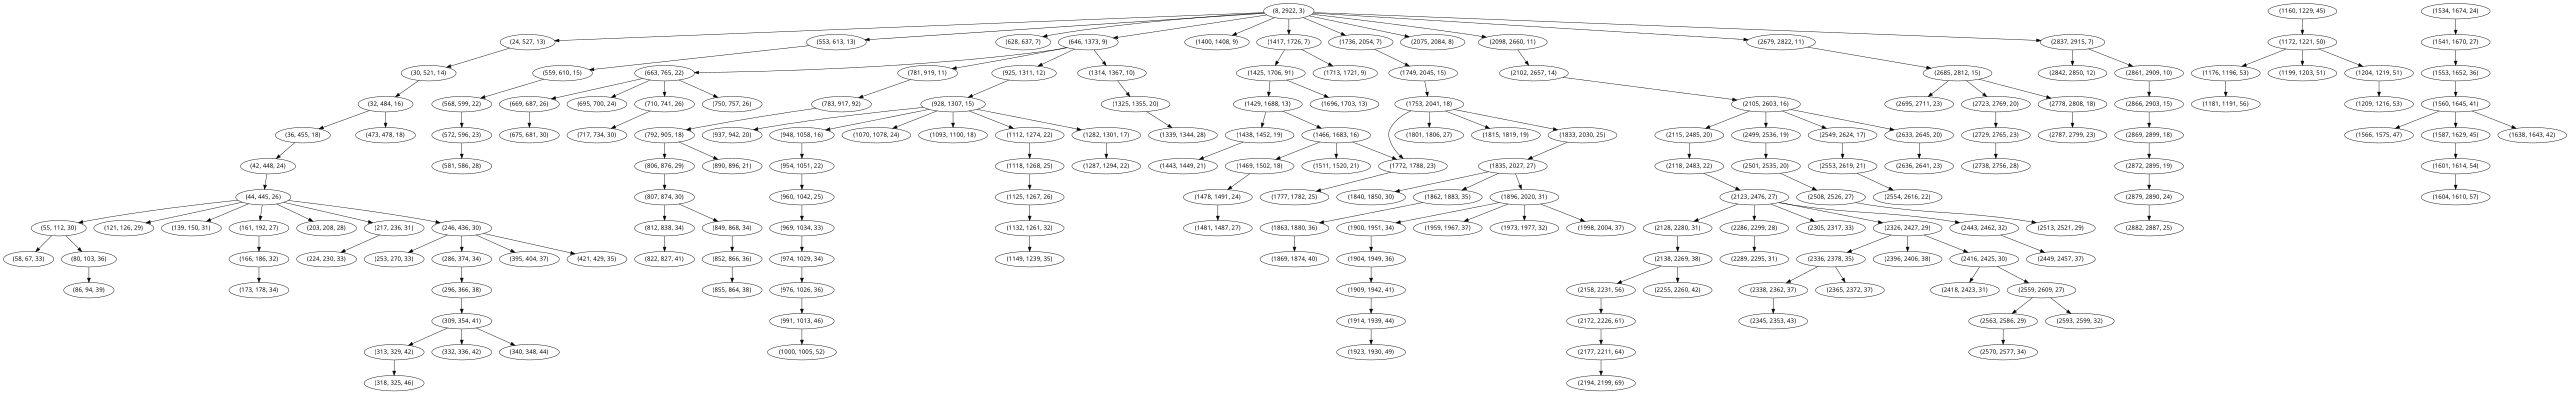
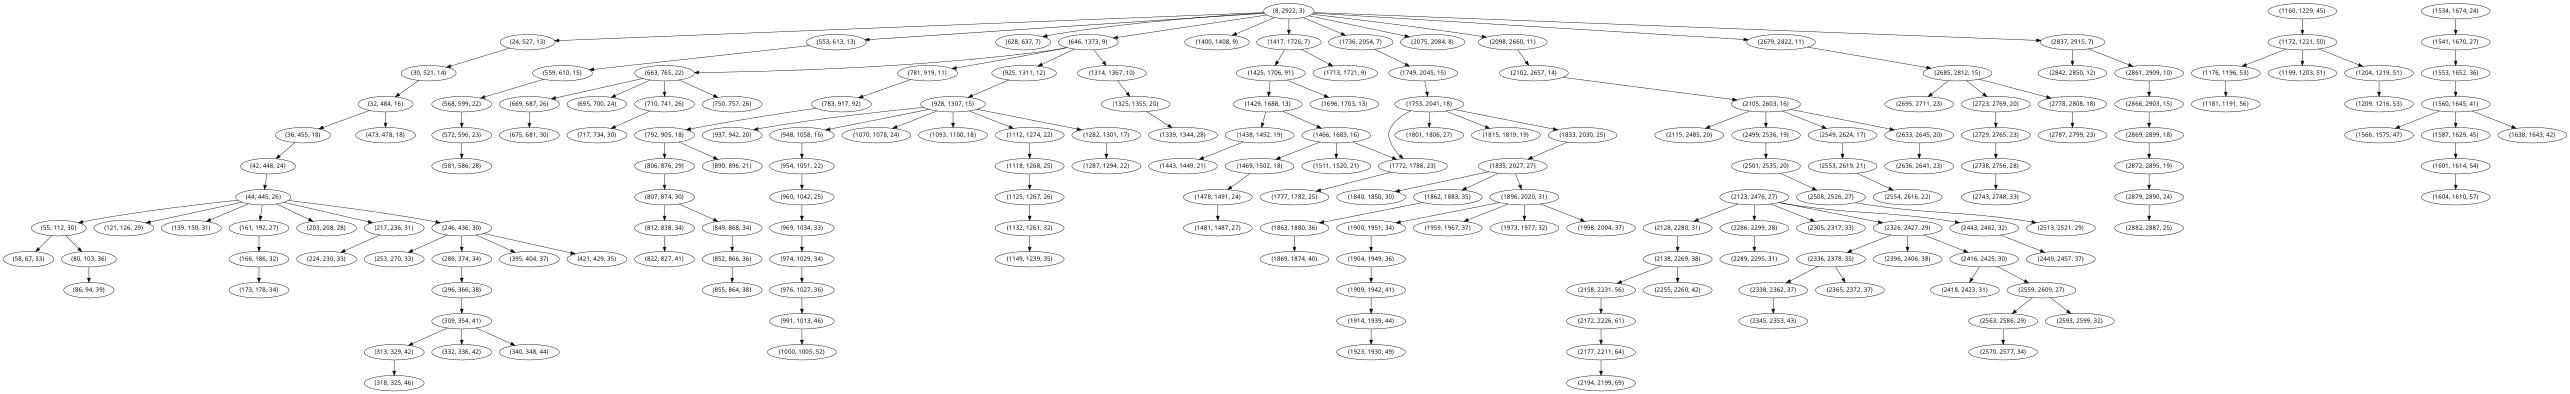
  digraph {
    fontname="Noto Sans"
    node [fontname="Noto Sans"]
    edge [fontname="Noto Sans"]
    "(8, 2922, 3)"
    "(24, 527, 13)"
    "(553, 613, 13)"
    "(628, 637, 7)"
    "(646, 1373, 9)"
    "(1400, 1408, 9)"
    "(1417, 1726, 7)"
    "(1736, 2054, 7)"
    "(2075, 2084, 8)"
    "(2098, 2660, 11)"
    "(2679, 2822, 11)"
    "(2837, 2915, 7)"
    "(30, 521, 14)"
    "(559, 610, 15)"
    "(663, 765, 22)"
    "(781, 919, 11)"
    "(925, 1311, 12)"
    "(1314, 1367, 10)"
    n19 [label="(1425, 1706, 91)"]
    "(1713, 1721, 9)"
    "(1749, 2045, 15)"
    "(2102, 2657, 14)"
    "(2685, 2812, 15)"
    "(2842, 2850, 12)"
    "(2861, 2909, 10)"
    "(32, 484, 16)"
    "(36, 455, 18)"
    "(473, 478, 18)"
    "(42, 448, 24)"
    "(44, 445, 26)"
    "(55, 112, 30)"
    "(121, 126, 29)"
    "(139, 150, 31)"
    "(161, 192, 27)"
    "(203, 208, 28)"
    "(217, 236, 31)"
    "(246, 436, 30)"
    "(58, 67, 33)"
    "(80, 103, 36)"
    "(166, 186, 32)"
    "(224, 230, 33)"
    "(253, 270, 33)"
    "(286, 374, 34)"
    "(395, 404, 37)"
    "(421, 429, 35)"
    "(86, 94, 39)"
    "(173, 178, 34)"
    "(296, 366, 38)"
    "(309, 354, 41)"
    "(313, 329, 42)"
    "(332, 336, 42)"
    "(340, 348, 44)"
    "(318, 325, 46)"
    "(568, 599, 22)"
    "(572, 596, 23)"
    "(581, 586, 28)"
    "(669, 687, 26)"
    "(695, 700, 24)"
    "(710, 741, 26)"
    "(750, 757, 26)"
    n61 [label="(783, 917, 92)"]
    "(928, 1307, 15)"
    "(1325, 1355, 20)"
    "(675, 681, 30)"
    "(717, 734, 30)"
    "(792, 905, 18)"
    "(806, 876, 29)"
    "(890, 896, 21)"
    "(807, 874, 30)"
    "(812, 838, 34)"
    "(849, 868, 34)"
    "(822, 827, 41)"
    "(852, 866, 36)"
    "(855, 864, 38)"
    "(937, 942, 20)"
    "(948, 1058, 16)"
    "(1070, 1078, 24)"
    "(1093, 1100, 18)"
    "(1112, 1274, 22)"
    "(1282, 1301, 17)"
    "(954, 1051, 22)"
    "(1118, 1268, 25)"
    "(1287, 1294, 22)"
    "(960, 1042, 25)"
    "(969, 1034, 33)"
    "(974, 1029, 34)"
-   "(976, 1026, 36)"
+   "(976, 1026, 36)" [label="(976, 1027, 36)"]
    "(991, 1013, 46)"
    "(1000, 1005, 52)"
    "(1125, 1267, 26)"
    "(1132, 1261, 32)"
    "(1149, 1239, 35)"
    "(1160, 1229, 45)"
    "(1172, 1221, 50)"
    "(1176, 1196, 53)"
    "(1199, 1203, 51)"
    "(1204, 1219, 51)"
    "(1181, 1191, 56)"
    "(1209, 1216, 53)"
    "(1339, 1344, 28)"
    "(1429, 1688, 13)"
    "(1696, 1703, 13)"
    "(1438, 1452, 19)"
    "(1466, 1683, 16)"
    "(1443, 1449, 21)"
    "(1469, 1502, 18)"
    "(1511, 1520, 21)"
    "(1772, 1788, 23)"
    "(1478, 1491, 24)"
    "(1534, 1674, 24)"
    "(1541, 1670, 27)"
    "(1481, 1487, 27)"
    "(1553, 1652, 36)"
    "(1560, 1645, 41)"
    "(1566, 1575, 47)"
    "(1587, 1629, 45)"
    "(1638, 1643, 42)"
    "(1601, 1614, 54)"
    "(1604, 1610, 57)"
    "(1753, 2041, 18)"
    "(1801, 1806, 27)"
    "(1815, 1819, 19)"
    "(1833, 2030, 25)"
    "(1777, 1782, 25)"
    "(1835, 2027, 27)"
    "(1840, 1850, 30)"
    "(1862, 1883, 35)"
    "(1896, 2020, 31)"
    "(1863, 1880, 36)"
    "(1900, 1951, 34)"
    "(1959, 1967, 37)"
    "(1973, 1977, 32)"
    "(1998, 2004, 37)"
    "(1869, 1874, 40)"
    "(1904, 1949, 36)"
    "(1909, 1942, 41)"
    "(1914, 1939, 44)"
    "(1923, 1930, 49)"
    n139 [label="(2105, 2603, 16)"]
    "(2115, 2485, 20)"
    "(2499, 2536, 19)"
    "(2549, 2624, 17)"
    "(2633, 2645, 20)"
-   "(2118, 2483, 22)"
    "(2501, 2535, 20)"
    "(2553, 2619, 21)"
    "(2636, 2641, 23)"
    "(2123, 2476, 27)"
    "(2128, 2280, 31)"
    "(2286, 2299, 28)"
    "(2305, 2317, 33)"
    "(2326, 2427, 29)"
    "(2443, 2462, 32)"
    "(2138, 2269, 38)"
    "(2289, 2295, 31)"
    "(2336, 2378, 35)"
    "(2396, 2406, 38)"
    "(2416, 2425, 30)"
    "(2449, 2457, 37)"
    "(2158, 2231, 56)"
    "(2255, 2260, 42)"
    "(2172, 2226, 61)"
    "(2177, 2211, 64)"
    "(2194, 2199, 69)"
    "(2338, 2362, 37)"
    "(2365, 2372, 37)"
    "(2418, 2423, 31)"
    "(2559, 2609, 27)"
    "(2345, 2353, 43)"
    "(2508, 2526, 27)"
    "(2513, 2521, 29)"
    "(2554, 2616, 22)"
    "(2563, 2586, 29)"
    "(2593, 2599, 32)"
    "(2570, 2577, 34)"
    "(2695, 2711, 23)"
    "(2723, 2769, 20)"
    "(2778, 2808, 18)"
    "(2729, 2765, 23)"
    "(2787, 2799, 23)"
    "(2738, 2756, 28)"
+   "(2743, 2748, 33)"
    "(2866, 2903, 15)"
    "(2869, 2899, 18)"
    "(2872, 2895, 19)"
    "(2879, 2890, 24)"
    "(2882, 2887, 25)"
    "(8, 2922, 3)" -> "(24, 527, 13)"
    "(8, 2922, 3)" -> "(553, 613, 13)"
    "(8, 2922, 3)" -> "(628, 637, 7)"
    "(8, 2922, 3)" -> "(646, 1373, 9)"
    "(8, 2922, 3)" -> "(1400, 1408, 9)"
    "(8, 2922, 3)" -> "(1417, 1726, 7)"
    "(8, 2922, 3)" -> "(1736, 2054, 7)"
    "(8, 2922, 3)" -> "(2075, 2084, 8)"
    "(8, 2922, 3)" -> "(2098, 2660, 11)"
    "(8, 2922, 3)" -> "(2679, 2822, 11)"
    "(8, 2922, 3)" -> "(2837, 2915, 7)"
    "(24, 527, 13)" -> "(30, 521, 14)"
    "(553, 613, 13)" -> "(559, 610, 15)"
    "(646, 1373, 9)" -> "(663, 765, 22)"
    "(646, 1373, 9)" -> "(781, 919, 11)"
    "(646, 1373, 9)" -> "(925, 1311, 12)"
    "(646, 1373, 9)" -> "(1314, 1367, 10)"
    "(1417, 1726, 7)" -> n19
    "(1417, 1726, 7)" -> "(1713, 1721, 9)"
    "(1736, 2054, 7)" -> "(1749, 2045, 15)"
    "(2098, 2660, 11)" -> "(2102, 2657, 14)"
    "(2679, 2822, 11)" -> "(2685, 2812, 15)"
    "(2837, 2915, 7)" -> "(2842, 2850, 12)"
    "(2837, 2915, 7)" -> "(2861, 2909, 10)"
    "(30, 521, 14)" -> "(32, 484, 16)"
    "(559, 610, 15)" -> "(568, 599, 22)"
    "(663, 765, 22)" -> "(669, 687, 26)"
    "(663, 765, 22)" -> "(695, 700, 24)"
    "(663, 765, 22)" -> "(710, 741, 26)"
    "(663, 765, 22)" -> "(750, 757, 26)"
    "(781, 919, 11)" -> n61
    "(925, 1311, 12)" -> "(928, 1307, 15)"
    "(1314, 1367, 10)" -> "(1325, 1355, 20)"
    n19 -> "(1429, 1688, 13)"
    n19 -> "(1696, 1703, 13)"
    "(1749, 2045, 15)" -> "(1753, 2041, 18)"
    "(2102, 2657, 14)" -> n139
    "(2685, 2812, 15)" -> "(2695, 2711, 23)"
    "(2685, 2812, 15)" -> "(2723, 2769, 20)"
    "(2685, 2812, 15)" -> "(2778, 2808, 18)"
    "(2861, 2909, 10)" -> "(2866, 2903, 15)"
    "(32, 484, 16)" -> "(36, 455, 18)"
    "(32, 484, 16)" -> "(473, 478, 18)"
    "(36, 455, 18)" -> "(42, 448, 24)"
    "(42, 448, 24)" -> "(44, 445, 26)"
    "(44, 445, 26)" -> "(55, 112, 30)"
    "(44, 445, 26)" -> "(121, 126, 29)"
    "(44, 445, 26)" -> "(139, 150, 31)"
    "(44, 445, 26)" -> "(161, 192, 27)"
    "(44, 445, 26)" -> "(203, 208, 28)"
    "(44, 445, 26)" -> "(217, 236, 31)"
    "(44, 445, 26)" -> "(246, 436, 30)"
    "(55, 112, 30)" -> "(58, 67, 33)"
    "(55, 112, 30)" -> "(80, 103, 36)"
    "(161, 192, 27)" -> "(166, 186, 32)"
    "(217, 236, 31)" -> "(224, 230, 33)"
    "(246, 436, 30)" -> "(253, 270, 33)"
    "(246, 436, 30)" -> "(286, 374, 34)"
    "(246, 436, 30)" -> "(395, 404, 37)"
    "(246, 436, 30)" -> "(421, 429, 35)"
    "(80, 103, 36)" -> "(86, 94, 39)"
    "(166, 186, 32)" -> "(173, 178, 34)"
    "(286, 374, 34)" -> "(296, 366, 38)"
    "(296, 366, 38)" -> "(309, 354, 41)"
    "(309, 354, 41)" -> "(313, 329, 42)"
    "(309, 354, 41)" -> "(332, 336, 42)"
    "(309, 354, 41)" -> "(340, 348, 44)"
    "(313, 329, 42)" -> "(318, 325, 46)"
    "(568, 599, 22)" -> "(572, 596, 23)"
    "(572, 596, 23)" -> "(581, 586, 28)"
    "(669, 687, 26)" -> "(675, 681, 30)"
    "(710, 741, 26)" -> "(717, 734, 30)"
    n61 -> "(792, 905, 18)"
    "(928, 1307, 15)" -> "(937, 942, 20)"
    "(928, 1307, 15)" -> "(948, 1058, 16)"
    "(928, 1307, 15)" -> "(1070, 1078, 24)"
    "(928, 1307, 15)" -> "(1093, 1100, 18)"
    "(928, 1307, 15)" -> "(1112, 1274, 22)"
    "(928, 1307, 15)" -> "(1282, 1301, 17)"
    "(1325, 1355, 20)" -> "(1339, 1344, 28)"
    "(792, 905, 18)" -> "(806, 876, 29)"
    "(792, 905, 18)" -> "(890, 896, 21)"
    "(806, 876, 29)" -> "(807, 874, 30)"
    "(807, 874, 30)" -> "(812, 838, 34)"
    "(807, 874, 30)" -> "(849, 868, 34)"
    "(812, 838, 34)" -> "(822, 827, 41)"
    "(849, 868, 34)" -> "(852, 866, 36)"
    "(852, 866, 36)" -> "(855, 864, 38)"
    "(948, 1058, 16)" -> "(954, 1051, 22)"
    "(1112, 1274, 22)" -> "(1118, 1268, 25)"
    "(1282, 1301, 17)" -> "(1287, 1294, 22)"
    "(954, 1051, 22)" -> "(960, 1042, 25)"
    "(1118, 1268, 25)" -> "(1125, 1267, 26)"
    "(960, 1042, 25)" -> "(969, 1034, 33)"
    "(969, 1034, 33)" -> "(974, 1029, 34)"
    "(974, 1029, 34)" -> "(976, 1026, 36)"
    "(976, 1026, 36)" -> "(991, 1013, 46)"
    "(991, 1013, 46)" -> "(1000, 1005, 52)"
    "(1125, 1267, 26)" -> "(1132, 1261, 32)"
    "(1132, 1261, 32)" -> "(1149, 1239, 35)"
    "(1160, 1229, 45)" -> "(1172, 1221, 50)"
    "(1172, 1221, 50)" -> "(1176, 1196, 53)"
    "(1172, 1221, 50)" -> "(1199, 1203, 51)"
    "(1172, 1221, 50)" -> "(1204, 1219, 51)"
    "(1176, 1196, 53)" -> "(1181, 1191, 56)"
    "(1204, 1219, 51)" -> "(1209, 1216, 53)"
    "(1429, 1688, 13)" -> "(1438, 1452, 19)"
    "(1429, 1688, 13)" -> "(1466, 1683, 16)"
    "(1438, 1452, 19)" -> "(1443, 1449, 21)"
    "(1466, 1683, 16)" -> "(1469, 1502, 18)"
    "(1466, 1683, 16)" -> "(1511, 1520, 21)"
    "(1466, 1683, 16)" -> "(1772, 1788, 23)"
    "(1469, 1502, 18)" -> "(1478, 1491, 24)"
    "(1772, 1788, 23)" -> "(1777, 1782, 25)"
    "(1478, 1491, 24)" -> "(1481, 1487, 27)"
    "(1534, 1674, 24)" -> "(1541, 1670, 27)"
    "(1541, 1670, 27)" -> "(1553, 1652, 36)"
    "(1553, 1652, 36)" -> "(1560, 1645, 41)"
    "(1560, 1645, 41)" -> "(1566, 1575, 47)"
    "(1560, 1645, 41)" -> "(1587, 1629, 45)"
    "(1560, 1645, 41)" -> "(1638, 1643, 42)"
    "(1587, 1629, 45)" -> "(1601, 1614, 54)"
    "(1601, 1614, 54)" -> "(1604, 1610, 57)"
    "(1753, 2041, 18)" -> "(1772, 1788, 23)"
    "(1753, 2041, 18)" -> "(1801, 1806, 27)"
    "(1753, 2041, 18)" -> "(1815, 1819, 19)"
    "(1753, 2041, 18)" -> "(1833, 2030, 25)"
    "(1833, 2030, 25)" -> "(1835, 2027, 27)"
    "(1835, 2027, 27)" -> "(1840, 1850, 30)"
    "(1835, 2027, 27)" -> "(1862, 1883, 35)"
    "(1835, 2027, 27)" -> "(1896, 2020, 31)"
    "(1862, 1883, 35)" -> "(1863, 1880, 36)"
    "(1896, 2020, 31)" -> "(1900, 1951, 34)"
    "(1896, 2020, 31)" -> "(1959, 1967, 37)"
    "(1896, 2020, 31)" -> "(1973, 1977, 32)"
    "(1896, 2020, 31)" -> "(1998, 2004, 37)"
    "(1863, 1880, 36)" -> "(1869, 1874, 40)"
    "(1900, 1951, 34)" -> "(1904, 1949, 36)"
    "(1904, 1949, 36)" -> "(1909, 1942, 41)"
    "(1909, 1942, 41)" -> "(1914, 1939, 44)"
    "(1914, 1939, 44)" -> "(1923, 1930, 49)"
    n139 -> "(2115, 2485, 20)"
    n139 -> "(2499, 2536, 19)"
    n139 -> "(2549, 2624, 17)"
    n139 -> "(2633, 2645, 20)"
-   "(2115, 2485, 20)" -> "(2118, 2483, 22)"
    "(2499, 2536, 19)" -> "(2501, 2535, 20)"
    "(2549, 2624, 17)" -> "(2553, 2619, 21)"
    "(2633, 2645, 20)" -> "(2636, 2641, 23)"
-   "(2118, 2483, 22)" -> "(2123, 2476, 27)"
    "(2501, 2535, 20)" -> "(2508, 2526, 27)"
    "(2553, 2619, 21)" -> "(2554, 2616, 22)"
    "(2123, 2476, 27)" -> "(2128, 2280, 31)"
    "(2123, 2476, 27)" -> "(2286, 2299, 28)"
    "(2123, 2476, 27)" -> "(2305, 2317, 33)"
    "(2123, 2476, 27)" -> "(2326, 2427, 29)"
    "(2123, 2476, 27)" -> "(2443, 2462, 32)"
    "(2128, 2280, 31)" -> "(2138, 2269, 38)"
    "(2286, 2299, 28)" -> "(2289, 2295, 31)"
    "(2326, 2427, 29)" -> "(2336, 2378, 35)"
    "(2326, 2427, 29)" -> "(2396, 2406, 38)"
    "(2326, 2427, 29)" -> "(2416, 2425, 30)"
    "(2443, 2462, 32)" -> "(2449, 2457, 37)"
    "(2138, 2269, 38)" -> "(2158, 2231, 56)"
    "(2138, 2269, 38)" -> "(2255, 2260, 42)"
    "(2336, 2378, 35)" -> "(2338, 2362, 37)"
    "(2336, 2378, 35)" -> "(2365, 2372, 37)"
    "(2416, 2425, 30)" -> "(2418, 2423, 31)"
    "(2416, 2425, 30)" -> "(2559, 2609, 27)"
    "(2158, 2231, 56)" -> "(2172, 2226, 61)"
    "(2172, 2226, 61)" -> "(2177, 2211, 64)"
    "(2177, 2211, 64)" -> "(2194, 2199, 69)"
    "(2338, 2362, 37)" -> "(2345, 2353, 43)"
    "(2559, 2609, 27)" -> "(2563, 2586, 29)"
    "(2559, 2609, 27)" -> "(2593, 2599, 32)"
    "(2508, 2526, 27)" -> "(2513, 2521, 29)"
    "(2563, 2586, 29)" -> "(2570, 2577, 34)"
    "(2723, 2769, 20)" -> "(2729, 2765, 23)"
    "(2778, 2808, 18)" -> "(2787, 2799, 23)"
    "(2729, 2765, 23)" -> "(2738, 2756, 28)"
+   "(2738, 2756, 28)" -> "(2743, 2748, 33)"
    "(2866, 2903, 15)" -> "(2869, 2899, 18)"
    "(2869, 2899, 18)" -> "(2872, 2895, 19)"
    "(2872, 2895, 19)" -> "(2879, 2890, 24)"
    "(2879, 2890, 24)" -> "(2882, 2887, 25)"
  }
